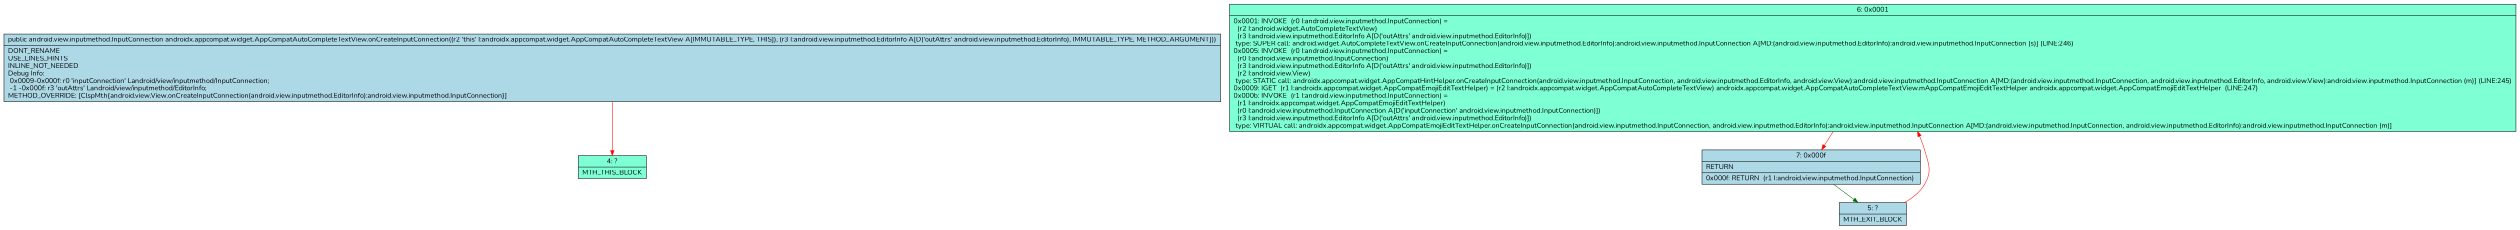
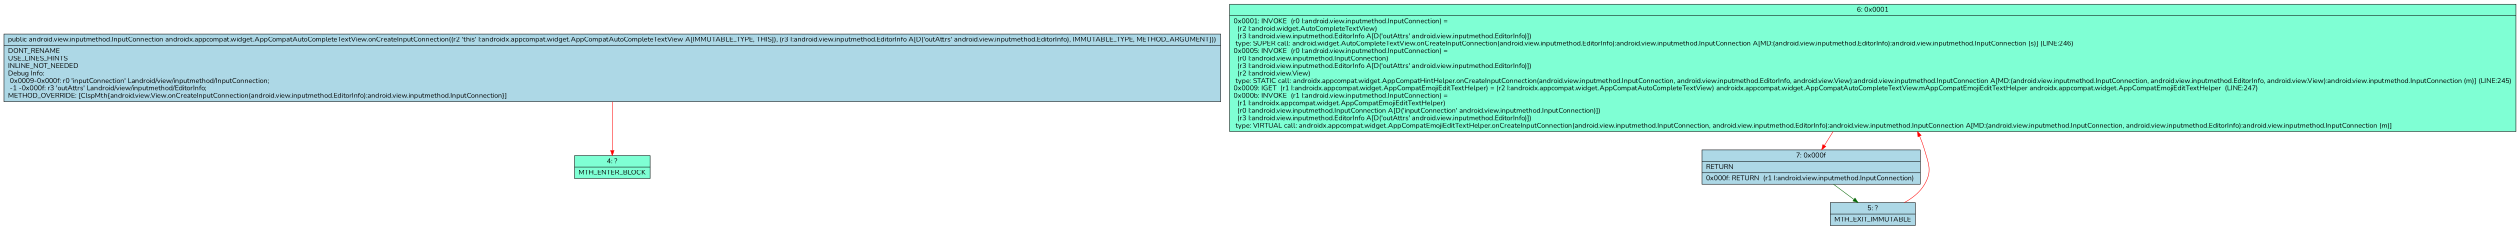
  digraph {
    fontname=Nunito
    node [fillcolor=lightblue fontname=Nunito shape=record style=filled]
    edge [color=red fontname=Nunito]
-   n1 [fillcolor=aquamarine label="{4\:\ ?|MTH_THIS_BLOCK\l}"]
+   n1 [fillcolor=aquamarine label="{4\:\ ?|MTH_ENTER_BLOCK\l}"]
    n2 [fillcolor=aquamarine label="{6\:\ 0x0001|0x0001: INVOKE  (r0 I:android.view.inputmethod.InputConnection) = \l  (r2 I:android.widget.AutoCompleteTextView)\l  (r3 I:android.view.inputmethod.EditorInfo A[D('outAttrs' android.view.inputmethod.EditorInfo)])\l type: SUPER call: android.widget.AutoCompleteTextView.onCreateInputConnection(android.view.inputmethod.EditorInfo):android.view.inputmethod.InputConnection A[MD:(android.view.inputmethod.EditorInfo):android.view.inputmethod.InputConnection (s)] (LINE:246)\l0x0005: INVOKE  (r0 I:android.view.inputmethod.InputConnection) = \l  (r0 I:android.view.inputmethod.InputConnection)\l  (r3 I:android.view.inputmethod.EditorInfo A[D('outAttrs' android.view.inputmethod.EditorInfo)])\l  (r2 I:android.view.View)\l type: STATIC call: androidx.appcompat.widget.AppCompatHintHelper.onCreateInputConnection(android.view.inputmethod.InputConnection, android.view.inputmethod.EditorInfo, android.view.View):android.view.inputmethod.InputConnection A[MD:(android.view.inputmethod.InputConnection, android.view.inputmethod.EditorInfo, android.view.View):android.view.inputmethod.InputConnection (m)] (LINE:245)\l0x0009: IGET  (r1 I:androidx.appcompat.widget.AppCompatEmojiEditTextHelper) = (r2 I:androidx.appcompat.widget.AppCompatAutoCompleteTextView) androidx.appcompat.widget.AppCompatAutoCompleteTextView.mAppCompatEmojiEditTextHelper androidx.appcompat.widget.AppCompatEmojiEditTextHelper  (LINE:247)\l0x000b: INVOKE  (r1 I:android.view.inputmethod.InputConnection) = \l  (r1 I:androidx.appcompat.widget.AppCompatEmojiEditTextHelper)\l  (r0 I:android.view.inputmethod.InputConnection A[D('inputConnection' android.view.inputmethod.InputConnection)])\l  (r3 I:android.view.inputmethod.EditorInfo A[D('outAttrs' android.view.inputmethod.EditorInfo)])\l type: VIRTUAL call: androidx.appcompat.widget.AppCompatEmojiEditTextHelper.onCreateInputConnection(android.view.inputmethod.InputConnection, android.view.inputmethod.EditorInfo):android.view.inputmethod.InputConnection A[MD:(android.view.inputmethod.InputConnection, android.view.inputmethod.EditorInfo):android.view.inputmethod.InputConnection (m)]\l}"]
    n3 [label="{7\:\ 0x000f|RETURN\l|0x000f: RETURN  (r1 I:android.view.inputmethod.InputConnection) \l}"]
-   n4 [label="{5\:\ ?|MTH_EXIT_BLOCK\l}"]
+   n4 [label="{5\:\ ?|MTH_EXIT_IMMUTABLE\l}"]
    n5 [label="{public android.view.inputmethod.InputConnection androidx.appcompat.widget.AppCompatAutoCompleteTextView.onCreateInputConnection((r2 'this' I:androidx.appcompat.widget.AppCompatAutoCompleteTextView A[IMMUTABLE_TYPE, THIS]), (r3 I:android.view.inputmethod.EditorInfo A[D('outAttrs' android.view.inputmethod.EditorInfo), IMMUTABLE_TYPE, METHOD_ARGUMENT]))  | DONT_RENAME\lUSE_LINES_HINTS\lINLINE_NOT_NEEDED\lDebug Info:\l  0x0009\-0x000f: r0 'inputConnection' Landroid\/view\/inputmethod\/InputConnection;\l  \-1 \-0x000f: r3 'outAttrs' Landroid\/view\/inputmethod\/EditorInfo;\lMETHOD_OVERRIDE: [ClspMth\{android.view.View.onCreateInputConnection(android.view.inputmethod.EditorInfo):android.view.inputmethod.InputConnection\}]\l}"]
    n2 -> n3
    n3 -> n4 [color=darkgreen]
    n4 -> n2
    n5 -> n1
  }
